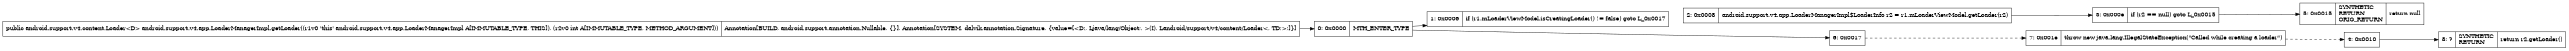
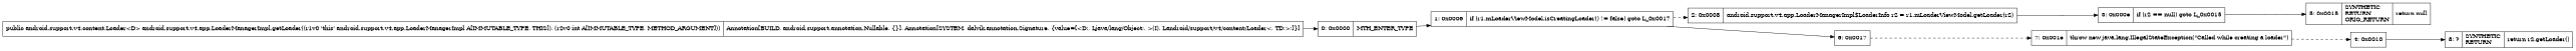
  digraph {
    rankdir=LR
    node [shape=record]
    n1 [label="{0\:\ 0x0000|MTH_ENTER_TYPE\l}"]
    n2 [label="{1\:\ 0x0006|if (r1.mLoaderViewModel.isCreatingLoader() != false) goto L_0x0017\l}"]
    n3 [label="{2\:\ 0x0008|android.support.v4.app.LoaderManagerImpl$LoaderInfo r2 = r1.mLoaderViewModel.getLoader(r2)\l}"]
    n4 [label="{6\:\ 0x0017}"]
    n5 [label="{3\:\ 0x000e|if (r2 == null) goto L_0x0015\l}"]
    n6 [label="{7\:\ 0x001e|throw new java.lang.IllegalStateException(\"Called while creating a loader\")\l}"]
    n7 [label="{5\:\ 0x0015|SYNTHETIC\lRETURN\lORIG_RETURN\l|return null\l}"]
    n8 [label="{4\:\ 0x0010}"]
    n9 [label="{8\:\ ?|SYNTHETIC\lRETURN\l|return r2.getLoader()\l}"]
    n10 [label="{public android.support.v4.content.Loader\<D\> android.support.v4.app.LoaderManagerImpl.getLoader((r1v0 'this' android.support.v4.app.LoaderManagerImpl A[IMMUTABLE_TYPE, THIS]), (r2v0 int A[IMMUTABLE_TYPE, METHOD_ARGUMENT]))  | Annotation[BUILD, android.support.annotation.Nullable, \{\}], Annotation[SYSTEM, dalvik.annotation.Signature, \{value=[\<D:, Ljava\/lang\/Object;, \>(I), Landroid\/support\/v4\/content\/Loader\<, TD;\>;]\}]\l}"]
    n1 -> n2
-   n1 -> n4
+   n2 -> n3 [style=dashed]
+   n2 -> n4
    n3 -> n5
    n4 -> n6 [style=dashed]
    n5 -> n7
    n6 -> n8 [style=dashed]
    n8 -> n9
    n10 -> n1
  }
